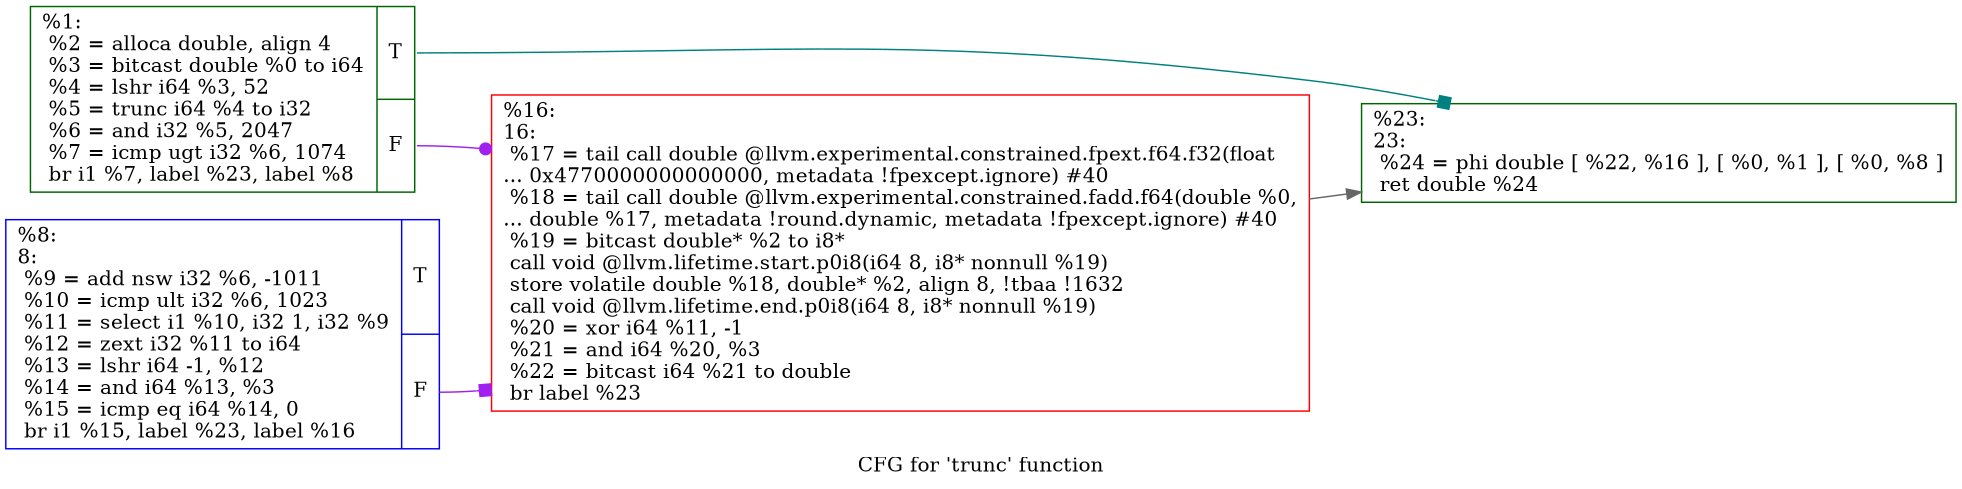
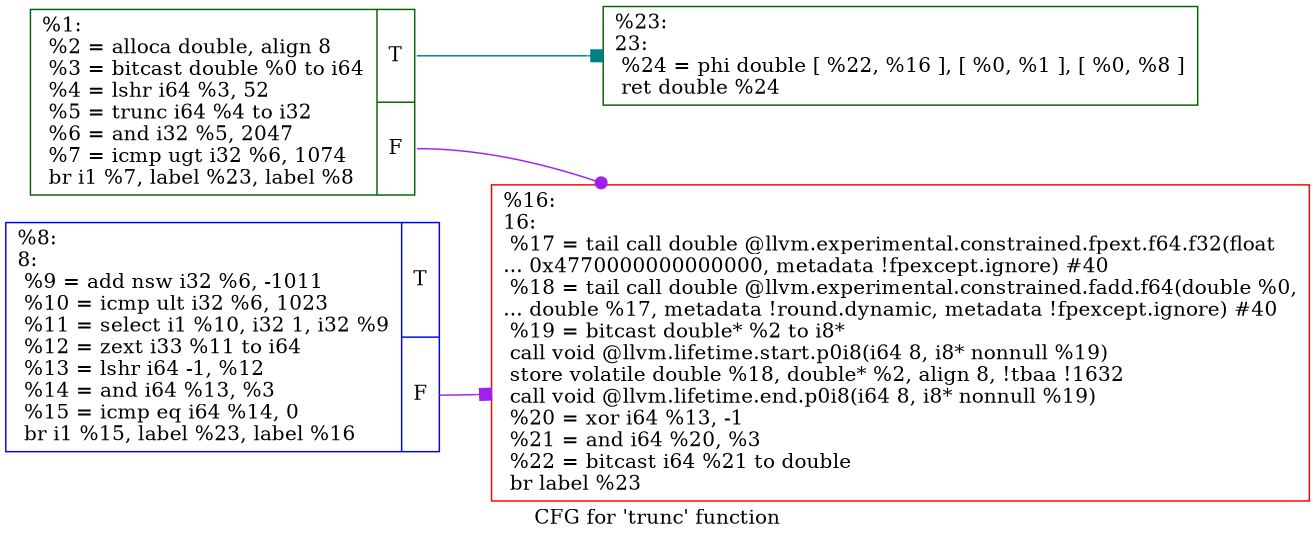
  digraph {
    fontname="DejaVu Serif"
    label="CFG for 'trunc' function"
    rankdir=LR
    node [color=darkgreen fontname="DejaVu Serif" shape=record]
    edge [arrowhead=box color=purple fontname="DejaVu Serif" tailport=s0]
-   n1 [label="{%1:\l  %2 = alloca double, align 4\l  %3 = bitcast double %0 to i64\l  %4 = lshr i64 %3, 52\l  %5 = trunc i64 %4 to i32\l  %6 = and i32 %5, 2047\l  %7 = icmp ugt i32 %6, 1074\l  br i1 %7, label %23, label %8\l|{<s0>T|<s1>F}}"]
+   n1 [label="{%1:\l  %2 = alloca double, align 8\l  %3 = bitcast double %0 to i64\l  %4 = lshr i64 %3, 52\l  %5 = trunc i64 %4 to i32\l  %6 = and i32 %5, 2047\l  %7 = icmp ugt i32 %6, 1074\l  br i1 %7, label %23, label %8\l|{<s0>T|<s1>F}}"]
    n2 [label="{%23:\l23:                                               \l  %24 = phi double [ %22, %16 ], [ %0, %1 ], [ %0, %8 ]\l  ret double %24\l}"]
-   n3 [color=red label="{%16:\l16:                                               \l  %17 = tail call double @llvm.experimental.constrained.fpext.f64.f32(float\l... 0x4770000000000000, metadata !fpexcept.ignore) #40\l  %18 = tail call double @llvm.experimental.constrained.fadd.f64(double %0,\l... double %17, metadata !round.dynamic, metadata !fpexcept.ignore) #40\l  %19 = bitcast double* %2 to i8*\l  call void @llvm.lifetime.start.p0i8(i64 8, i8* nonnull %19)\l  store volatile double %18, double* %2, align 8, !tbaa !1632\l  call void @llvm.lifetime.end.p0i8(i64 8, i8* nonnull %19)\l  %20 = xor i64 %11, -1\l  %21 = and i64 %20, %3\l  %22 = bitcast i64 %21 to double\l  br label %23\l}"]
-   n4 [color=blue label="{%8:\l8:                                                \l  %9 = add nsw i32 %6, -1011\l  %10 = icmp ult i32 %6, 1023\l  %11 = select i1 %10, i32 1, i32 %9\l  %12 = zext i32 %11 to i64\l  %13 = lshr i64 -1, %12\l  %14 = and i64 %13, %3\l  %15 = icmp eq i64 %14, 0\l  br i1 %15, label %23, label %16\l|{<s0>T|<s1>F}}"]
+   n3 [color=red label="{%16:\l16:                                               \l  %17 = tail call double @llvm.experimental.constrained.fpext.f64.f32(float\l... 0x4770000000000000, metadata !fpexcept.ignore) #40\l  %18 = tail call double @llvm.experimental.constrained.fadd.f64(double %0,\l... double %17, metadata !round.dynamic, metadata !fpexcept.ignore) #40\l  %19 = bitcast double* %2 to i8*\l  call void @llvm.lifetime.start.p0i8(i64 8, i8* nonnull %19)\l  store volatile double %18, double* %2, align 8, !tbaa !1632\l  call void @llvm.lifetime.end.p0i8(i64 8, i8* nonnull %19)\l  %20 = xor i64 %13, -1\l  %21 = and i64 %20, %3\l  %22 = bitcast i64 %21 to double\l  br label %23\l}"]
+   n4 [color=blue label="{%8:\l8:                                                \l  %9 = add nsw i32 %6, -1011\l  %10 = icmp ult i32 %6, 1023\l  %11 = select i1 %10, i32 1, i32 %9\l  %12 = zext i33 %11 to i64\l  %13 = lshr i64 -1, %12\l  %14 = and i64 %13, %3\l  %15 = icmp eq i64 %14, 0\l  br i1 %15, label %23, label %16\l|{<s0>T|<s1>F}}"]
    n1 -> n2 [color=teal]
    n1 -> n3 [arrowhead=dot tailport=s1]
-   n3 -> n2 [arrowhead=normal color=gray40]
    n4 -> n3 [tailport=s1]
  }
